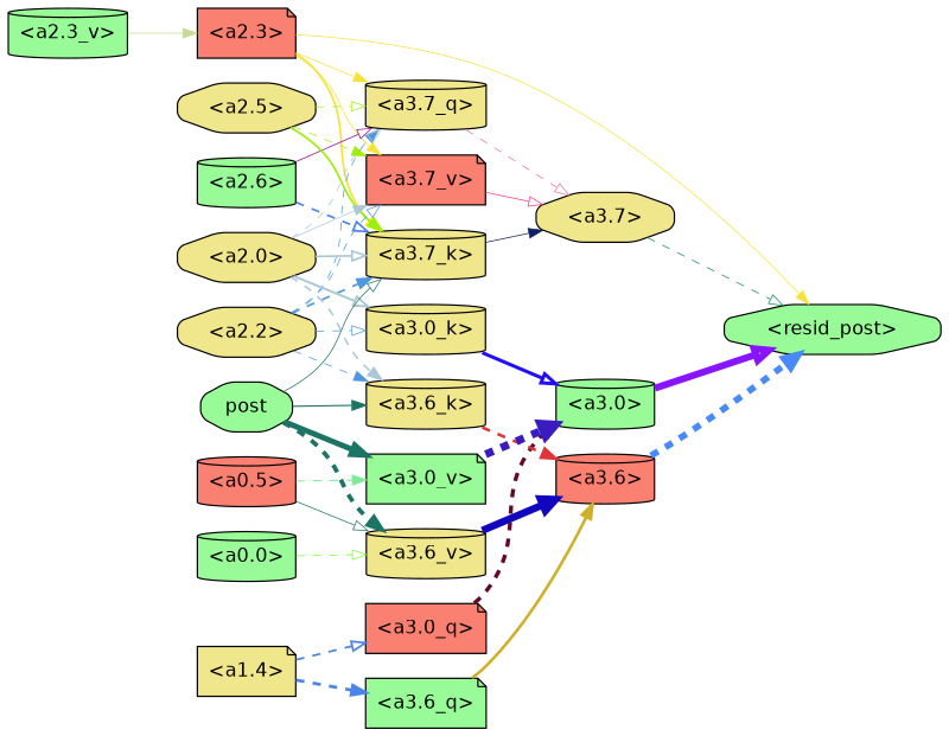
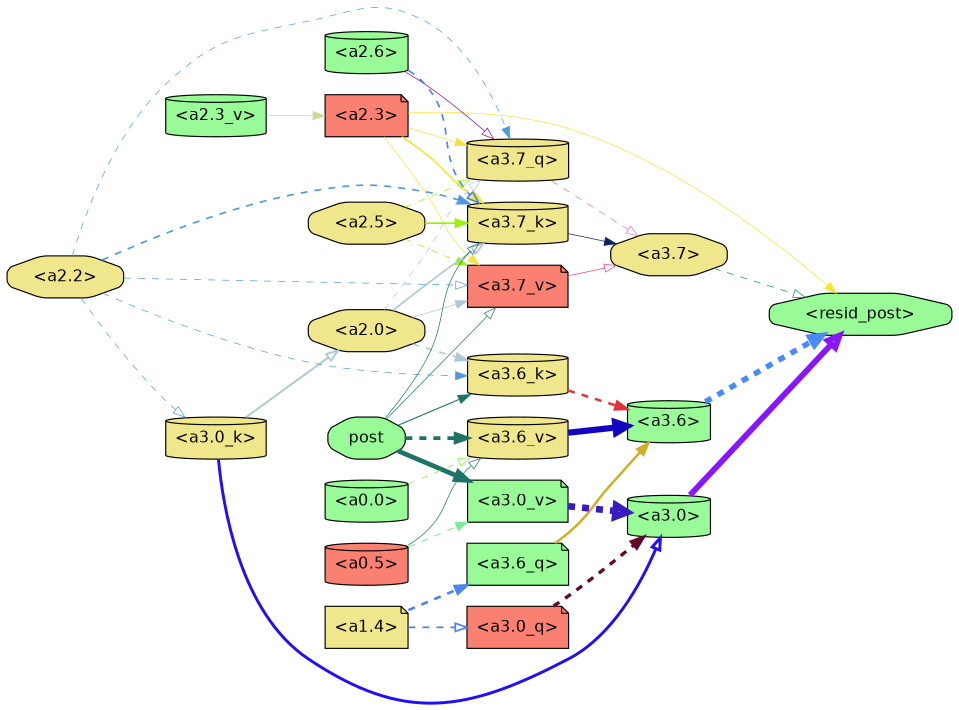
  strict digraph {
    rankdir=LR
    splines=true
    node [color=black fillcolor=khaki fontname=Helvetica shape=cylinder style="filled, rounded"]
    edge [arrowhead=onormal color="#1c7464" penwidth=0.6 style=dashed]
    "<a3.7>" [shape=octagon]
    "<resid_post>" [fillcolor=palegreen shape=octagon]
-   "<a3.6>" [fillcolor=salmon]
+   "<a3.6>" [fillcolor=palegreen]
    "<a3.0>" [fillcolor=palegreen]
    "<a2.3>" [fillcolor=salmon shape=note]
    "<a3.7_q>"
    "<a3.7_k>"
    "<a3.7_v>" [fillcolor=salmon shape=note]
    "<a3.6_q>" [fillcolor=palegreen shape=note]
    "<a3.0_q>" [fillcolor=salmon shape=note]
    "<a3.6_k>"
    "<a3.0_k>"
    "<a3.6_v>"
    "<a3.0_v>" [fillcolor=palegreen shape=note]
    "<a2.6>" [fillcolor=palegreen]
    "<a2.5>" [shape=octagon]
    "<a2.2>" [shape=octagon]
    "<a2.0>" [shape=octagon]
    "<a1.4>" [shape=note]
    n20 [fillcolor=palegreen label=post shape=octagon]
    "<a0.5>" [fillcolor=salmon]
    "<a0.0>" [fillcolor=palegreen]
    "<a2.3_v>" [fillcolor=palegreen]
    "<a3.7>" -> "<resid_post>" [color="#13885e"]
    "<a3.6>" -> "<resid_post>" [arrowhead=normal color="#488af8" penwidth=4.749041676521301]
    "<a3.0>" -> "<resid_post>" [color="#8915ff" penwidth=5.004215121269226 style=bold]
    "<a2.3>" -> "<resid_post>" [color="#f6e33a" arrowhead="" style=""]
    "<a2.3>" -> "<a3.7_q>" [color="#f6e33a" arrowhead="" style=""]
    "<a2.3>" -> "<a3.7_k>" [color="#f6e33a" penwidth=1.4391854107379913 arrowhead="" style=""]
    "<a2.3>" -> "<a3.7_v>" [color="#f6e33a" arrowhead="" style=""]
    "<a3.7_q>" -> "<a3.7>" [color="#ea6fab"]
    "<a3.7_k>" -> "<a3.7>" [arrowhead=normal color="#102162" style=bold]
    "<a3.7_v>" -> "<a3.7>" [color="#f43788" style=bold]
    "<a3.6_q>" -> "<a3.6>" [arrowhead=normal color="#d0b028" penwidth=2.160832464694977 style=bold]
    "<a3.0_q>" -> "<a3.0>" [arrowhead=normal color="#63082d" penwidth=2.870753765106201]
    "<a3.6_k>" -> "<a3.6>" [arrowhead=normal color="#e0343a" penwidth=2.13908451795578]
    "<a3.0_k>" -> "<a3.0>" [color="#220df8" penwidth=2.520303964614868 style=bold]
    "<a3.6_v>" -> "<a3.6>" [arrowhead=normal color="#1105c0" penwidth=5.297133803367615 style=bold]
    "<a3.0_v>" -> "<a3.0>" [color="#391bc1" penwidth=5.680712580680847]
    "<a2.6>" -> "<a3.7_q>" [color="#8b058d" style=bold]
    "<a2.6>" -> "<a3.7_k>" [color="#4d84e9" penwidth=1.4180794060230255]
    "<a2.5>" -> "<a3.7_q>" [color="#9fef0c"]
    "<a2.5>" -> "<a3.7_k>" [arrowhead=normal color="#9fef0c" penwidth=1.4281435310840607 style=bold]
    "<a2.5>" -> "<a3.7_v>" [arrowhead=normal color="#9fef0c"]
    "<a2.2>" -> "<a3.7_q>" [arrowhead=normal color="#4f97de"]
    "<a2.2>" -> "<a3.7_k>" [arrowhead=normal color="#4f97de" penwidth=1.3982512056827545]
    "<a2.2>" -> "<a3.7_v>" [color="#4f97de"]
    "<a2.2>" -> "<a3.6_k>" [arrowhead=normal color="#4f97de"]
    "<a2.2>" -> "<a3.0_k>" [color="#4f97de"]
    "<a2.0>" -> "<a3.7_q>" [color="#acc7d5"]
    "<a2.0>" -> "<a3.7_k>" [color="#acc7d5" penwidth=1.404832512140274 style=bold]
    "<a2.0>" -> "<a3.7_v>" [arrowhead=normal color="#acc7d5" style=bold]
    "<a2.0>" -> "<a3.6_k>" [arrowhead=normal color="#acc7d5" penwidth=1.2708758115768433]
-   "<a2.0>" -> "<a3.0_k>" [color="#acc7d5" penwidth=1.6207245588302612 style=bold]
+   "<a3.0_k>" -> "<a2.0>" [color="#acc7d5" penwidth=1.6207245588302612 style=bold]
    "<a1.4>" -> "<a3.6_q>" [arrowhead=normal color="#4d84e9" penwidth=2.289449453353882]
    "<a1.4>" -> "<a3.0_q>" [color="#4d84e9" penwidth=1.4600623846054077]
    n20 -> "<a3.7_k>" [style=bold]
+   n20 -> "<a3.7_v>" [style=bold]
    n20 -> "<a3.6_k>" [arrowhead=normal penwidth=0.9291638135910034 style=bold]
    n20 -> "<a3.6_v>" [arrowhead=normal penwidth=3.1808209121227264]
    n20 -> "<a3.0_v>" [arrowhead=normal penwidth=4.036660343408585 style=bold]
    "<a0.5>" -> "<a3.6_v>" [style=bold]
    "<a0.5>" -> "<a3.0_v>" [arrowhead=normal color="#7feb98" penwidth=0.8798569142818451]
    "<a0.0>" -> "<a3.6_v>" [color="#79fb2a"]
    "<a2.3_v>" -> "<a2.3>" [color="#c7da97" arrowhead="" style=""]
  }
